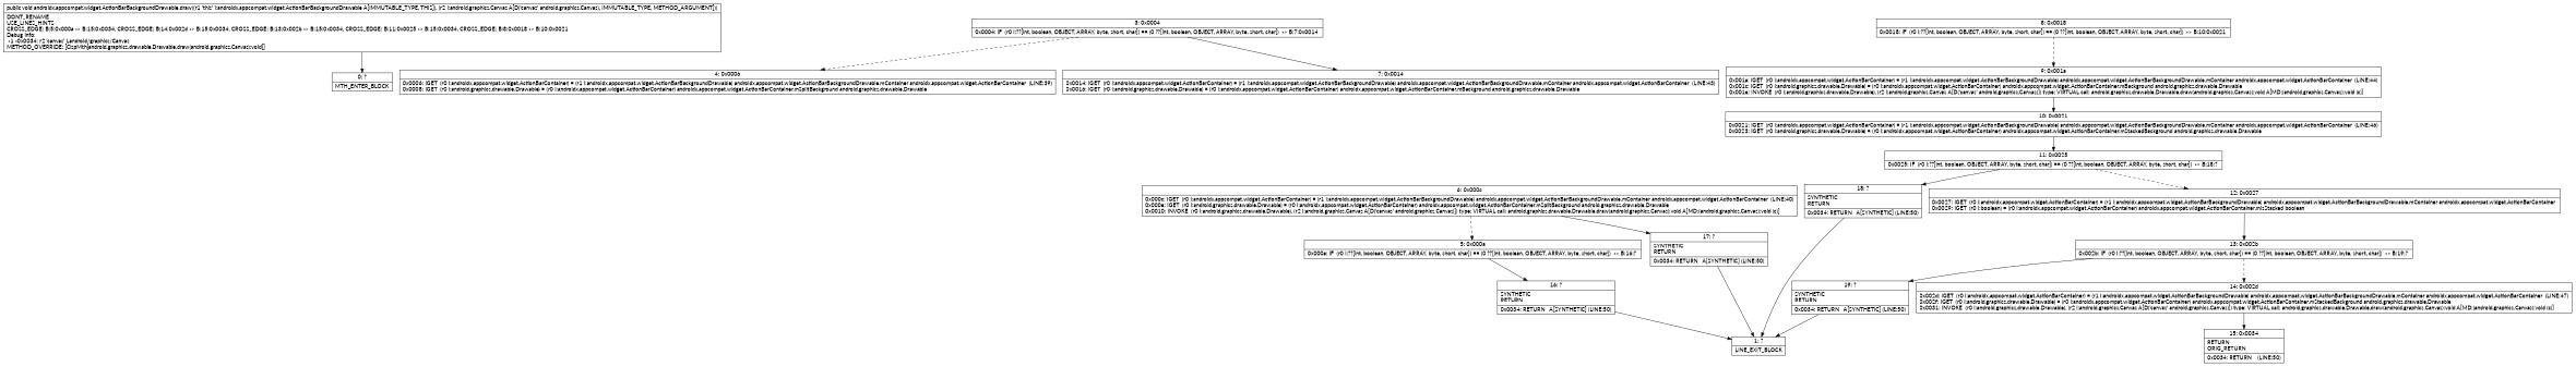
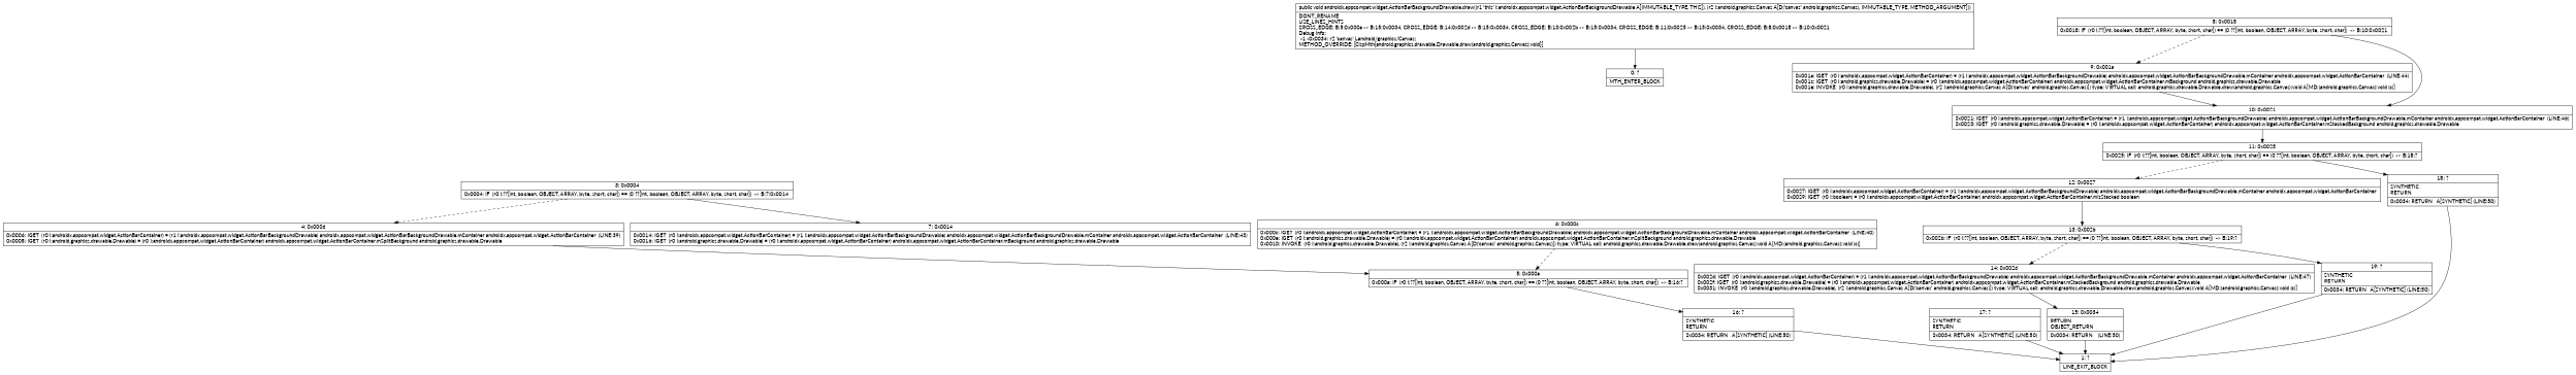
  digraph {
    fontname=Lato
    node [fontname=Lato shape=record]
    edge [fontname=Lato]
    n1 [label="{0\:\ ?|MTH_ENTER_BLOCK\l}"]
    n2 [label="{3\:\ 0x0004|0x0004: IF  (r0 I:??[int, boolean, OBJECT, ARRAY, byte, short, char]) == (0 ??[int, boolean, OBJECT, ARRAY, byte, short, char])  \-\> B:7:0x0014 \l}"]
    n3 [label="{4\:\ 0x0006|0x0006: IGET  (r0 I:androidx.appcompat.widget.ActionBarContainer) = (r1 I:androidx.appcompat.widget.ActionBarBackgroundDrawable) androidx.appcompat.widget.ActionBarBackgroundDrawable.mContainer androidx.appcompat.widget.ActionBarContainer  (LINE:39)\l0x0008: IGET  (r0 I:android.graphics.drawable.Drawable) = (r0 I:androidx.appcompat.widget.ActionBarContainer) androidx.appcompat.widget.ActionBarContainer.mSplitBackground android.graphics.drawable.Drawable \l}"]
    n4 [label="{7\:\ 0x0014|0x0014: IGET  (r0 I:androidx.appcompat.widget.ActionBarContainer) = (r1 I:androidx.appcompat.widget.ActionBarBackgroundDrawable) androidx.appcompat.widget.ActionBarBackgroundDrawable.mContainer androidx.appcompat.widget.ActionBarContainer  (LINE:43)\l0x0016: IGET  (r0 I:android.graphics.drawable.Drawable) = (r0 I:androidx.appcompat.widget.ActionBarContainer) androidx.appcompat.widget.ActionBarContainer.mBackground android.graphics.drawable.Drawable \l}"]
    n5 [label="{5\:\ 0x000a|0x000a: IF  (r0 I:??[int, boolean, OBJECT, ARRAY, byte, short, char]) == (0 ??[int, boolean, OBJECT, ARRAY, byte, short, char])  \-\> B:16:? \l}"]
    n6 [label="{16\:\ ?|SYNTHETIC\lRETURN\l|0x0034: RETURN   A[SYNTHETIC] (LINE:50)\l}"]
    n7 [label="{6\:\ 0x000c|0x000c: IGET  (r0 I:androidx.appcompat.widget.ActionBarContainer) = (r1 I:androidx.appcompat.widget.ActionBarBackgroundDrawable) androidx.appcompat.widget.ActionBarBackgroundDrawable.mContainer androidx.appcompat.widget.ActionBarContainer  (LINE:40)\l0x000e: IGET  (r0 I:android.graphics.drawable.Drawable) = (r0 I:androidx.appcompat.widget.ActionBarContainer) androidx.appcompat.widget.ActionBarContainer.mSplitBackground android.graphics.drawable.Drawable \l0x0010: INVOKE  (r0 I:android.graphics.drawable.Drawable), (r2 I:android.graphics.Canvas A[D('canvas' android.graphics.Canvas)]) type: VIRTUAL call: android.graphics.drawable.Drawable.draw(android.graphics.Canvas):void A[MD:(android.graphics.Canvas):void (c)]\l}"]
    n8 [label="{17\:\ ?|SYNTHETIC\lRETURN\l|0x0034: RETURN   A[SYNTHETIC] (LINE:50)\l}"]
    n9 [label="{1\:\ ?|LINE_EXIT_BLOCK\l}"]
    n10 [label="{8\:\ 0x0018|0x0018: IF  (r0 I:??[int, boolean, OBJECT, ARRAY, byte, short, char]) == (0 ??[int, boolean, OBJECT, ARRAY, byte, short, char])  \-\> B:10:0x0021 \l}"]
    n11 [label="{9\:\ 0x001a|0x001a: IGET  (r0 I:androidx.appcompat.widget.ActionBarContainer) = (r1 I:androidx.appcompat.widget.ActionBarBackgroundDrawable) androidx.appcompat.widget.ActionBarBackgroundDrawable.mContainer androidx.appcompat.widget.ActionBarContainer  (LINE:44)\l0x001c: IGET  (r0 I:android.graphics.drawable.Drawable) = (r0 I:androidx.appcompat.widget.ActionBarContainer) androidx.appcompat.widget.ActionBarContainer.mBackground android.graphics.drawable.Drawable \l0x001e: INVOKE  (r0 I:android.graphics.drawable.Drawable), (r2 I:android.graphics.Canvas A[D('canvas' android.graphics.Canvas)]) type: VIRTUAL call: android.graphics.drawable.Drawable.draw(android.graphics.Canvas):void A[MD:(android.graphics.Canvas):void (c)]\l}"]
    n12 [label="{10\:\ 0x0021|0x0021: IGET  (r0 I:androidx.appcompat.widget.ActionBarContainer) = (r1 I:androidx.appcompat.widget.ActionBarBackgroundDrawable) androidx.appcompat.widget.ActionBarBackgroundDrawable.mContainer androidx.appcompat.widget.ActionBarContainer  (LINE:46)\l0x0023: IGET  (r0 I:android.graphics.drawable.Drawable) = (r0 I:androidx.appcompat.widget.ActionBarContainer) androidx.appcompat.widget.ActionBarContainer.mStackedBackground android.graphics.drawable.Drawable \l}"]
    n13 [label="{11\:\ 0x0025|0x0025: IF  (r0 I:??[int, boolean, OBJECT, ARRAY, byte, short, char]) == (0 ??[int, boolean, OBJECT, ARRAY, byte, short, char])  \-\> B:18:? \l}"]
    n14 [label="{12\:\ 0x0027|0x0027: IGET  (r0 I:androidx.appcompat.widget.ActionBarContainer) = (r1 I:androidx.appcompat.widget.ActionBarBackgroundDrawable) androidx.appcompat.widget.ActionBarBackgroundDrawable.mContainer androidx.appcompat.widget.ActionBarContainer \l0x0029: IGET  (r0 I:boolean) = (r0 I:androidx.appcompat.widget.ActionBarContainer) androidx.appcompat.widget.ActionBarContainer.mIsStacked boolean \l}"]
    n15 [label="{18\:\ ?|SYNTHETIC\lRETURN\l|0x0034: RETURN   A[SYNTHETIC] (LINE:50)\l}"]
    n16 [label="{13\:\ 0x002b|0x002b: IF  (r0 I:??[int, boolean, OBJECT, ARRAY, byte, short, char]) == (0 ??[int, boolean, OBJECT, ARRAY, byte, short, char])  \-\> B:19:? \l}"]
    n17 [label="{14\:\ 0x002d|0x002d: IGET  (r0 I:androidx.appcompat.widget.ActionBarContainer) = (r1 I:androidx.appcompat.widget.ActionBarBackgroundDrawable) androidx.appcompat.widget.ActionBarBackgroundDrawable.mContainer androidx.appcompat.widget.ActionBarContainer  (LINE:47)\l0x002f: IGET  (r0 I:android.graphics.drawable.Drawable) = (r0 I:androidx.appcompat.widget.ActionBarContainer) androidx.appcompat.widget.ActionBarContainer.mStackedBackground android.graphics.drawable.Drawable \l0x0031: INVOKE  (r0 I:android.graphics.drawable.Drawable), (r2 I:android.graphics.Canvas A[D('canvas' android.graphics.Canvas)]) type: VIRTUAL call: android.graphics.drawable.Drawable.draw(android.graphics.Canvas):void A[MD:(android.graphics.Canvas):void (c)]\l}"]
    n18 [label="{19\:\ ?|SYNTHETIC\lRETURN\l|0x0034: RETURN   A[SYNTHETIC] (LINE:50)\l}"]
-   n19 [label="{15\:\ 0x0034|RETURN\lORIG_RETURN\l|0x0034: RETURN    (LINE:50)\l}"]
+   n19 [label="{15\:\ 0x0034|RETURN\lOBJECT_RETURN\l|0x0034: RETURN    (LINE:50)\l}"]
    n20 [label="{public void androidx.appcompat.widget.ActionBarBackgroundDrawable.draw((r1 'this' I:androidx.appcompat.widget.ActionBarBackgroundDrawable A[IMMUTABLE_TYPE, THIS]), (r2 I:android.graphics.Canvas A[D('canvas' android.graphics.Canvas), IMMUTABLE_TYPE, METHOD_ARGUMENT]))  | DONT_RENAME\lUSE_LINES_HINTS\lCROSS_EDGE: B:5:0x000a \-\> B:15:0x0034, CROSS_EDGE: B:14:0x002d \-\> B:15:0x0034, CROSS_EDGE: B:13:0x002b \-\> B:15:0x0034, CROSS_EDGE: B:11:0x0025 \-\> B:15:0x0034, CROSS_EDGE: B:8:0x0018 \-\> B:10:0x0021\lDebug Info:\l  \-1 \-0x0034: r2 'canvas' Landroid\/graphics\/Canvas;\lMETHOD_OVERRIDE: [ClspMth\{android.graphics.drawable.Drawable.draw(android.graphics.Canvas):void\}]\l}"]
    n2 -> n3 [style=dashed]
    n2 -> n4
+   n3 -> n5
    n5 -> n6
    n6 -> n9
    n7 -> n5 [style=dashed]
-   n7 -> n8
    n8 -> n9
    n10 -> n11 [style=dashed]
+   n10 -> n12
    n11 -> n12
    n12 -> n13
    n13 -> n14 [style=dashed]
    n13 -> n15
    n14 -> n16
    n15 -> n9
    n16 -> n17 [style=dashed]
    n16 -> n18
    n17 -> n19
    n18 -> n9
+   n19 -> n9
    n20 -> n1
  }
